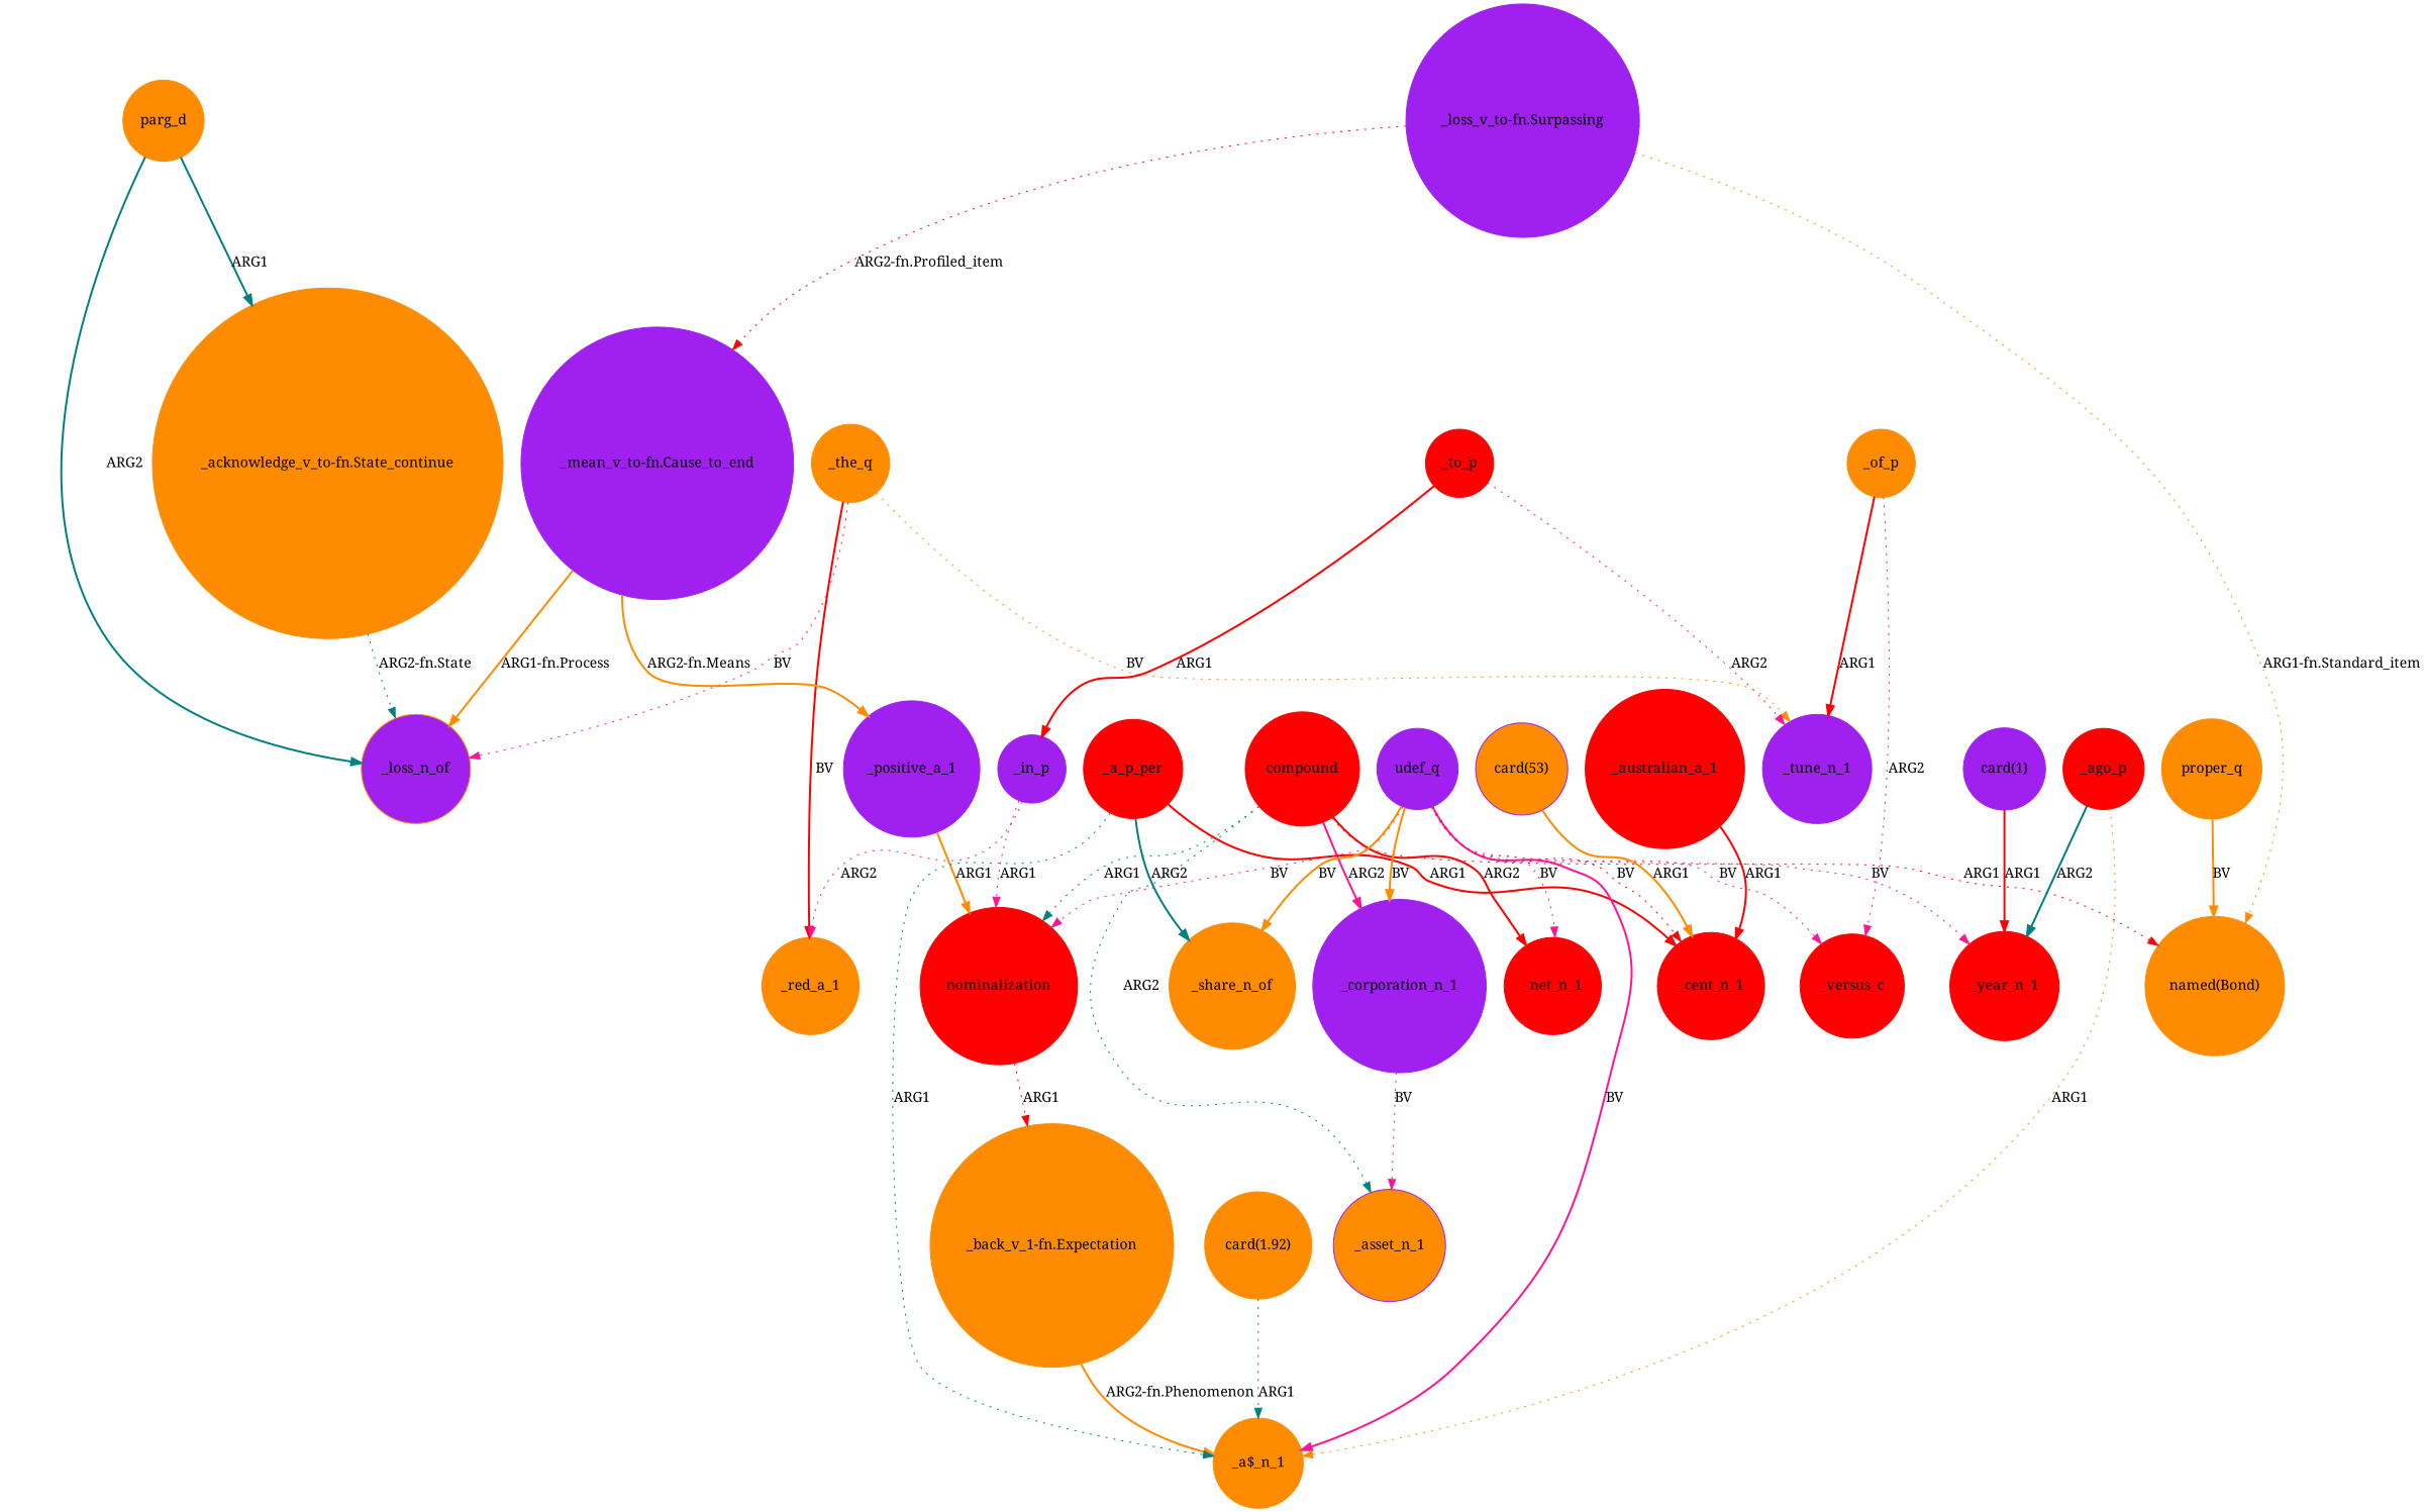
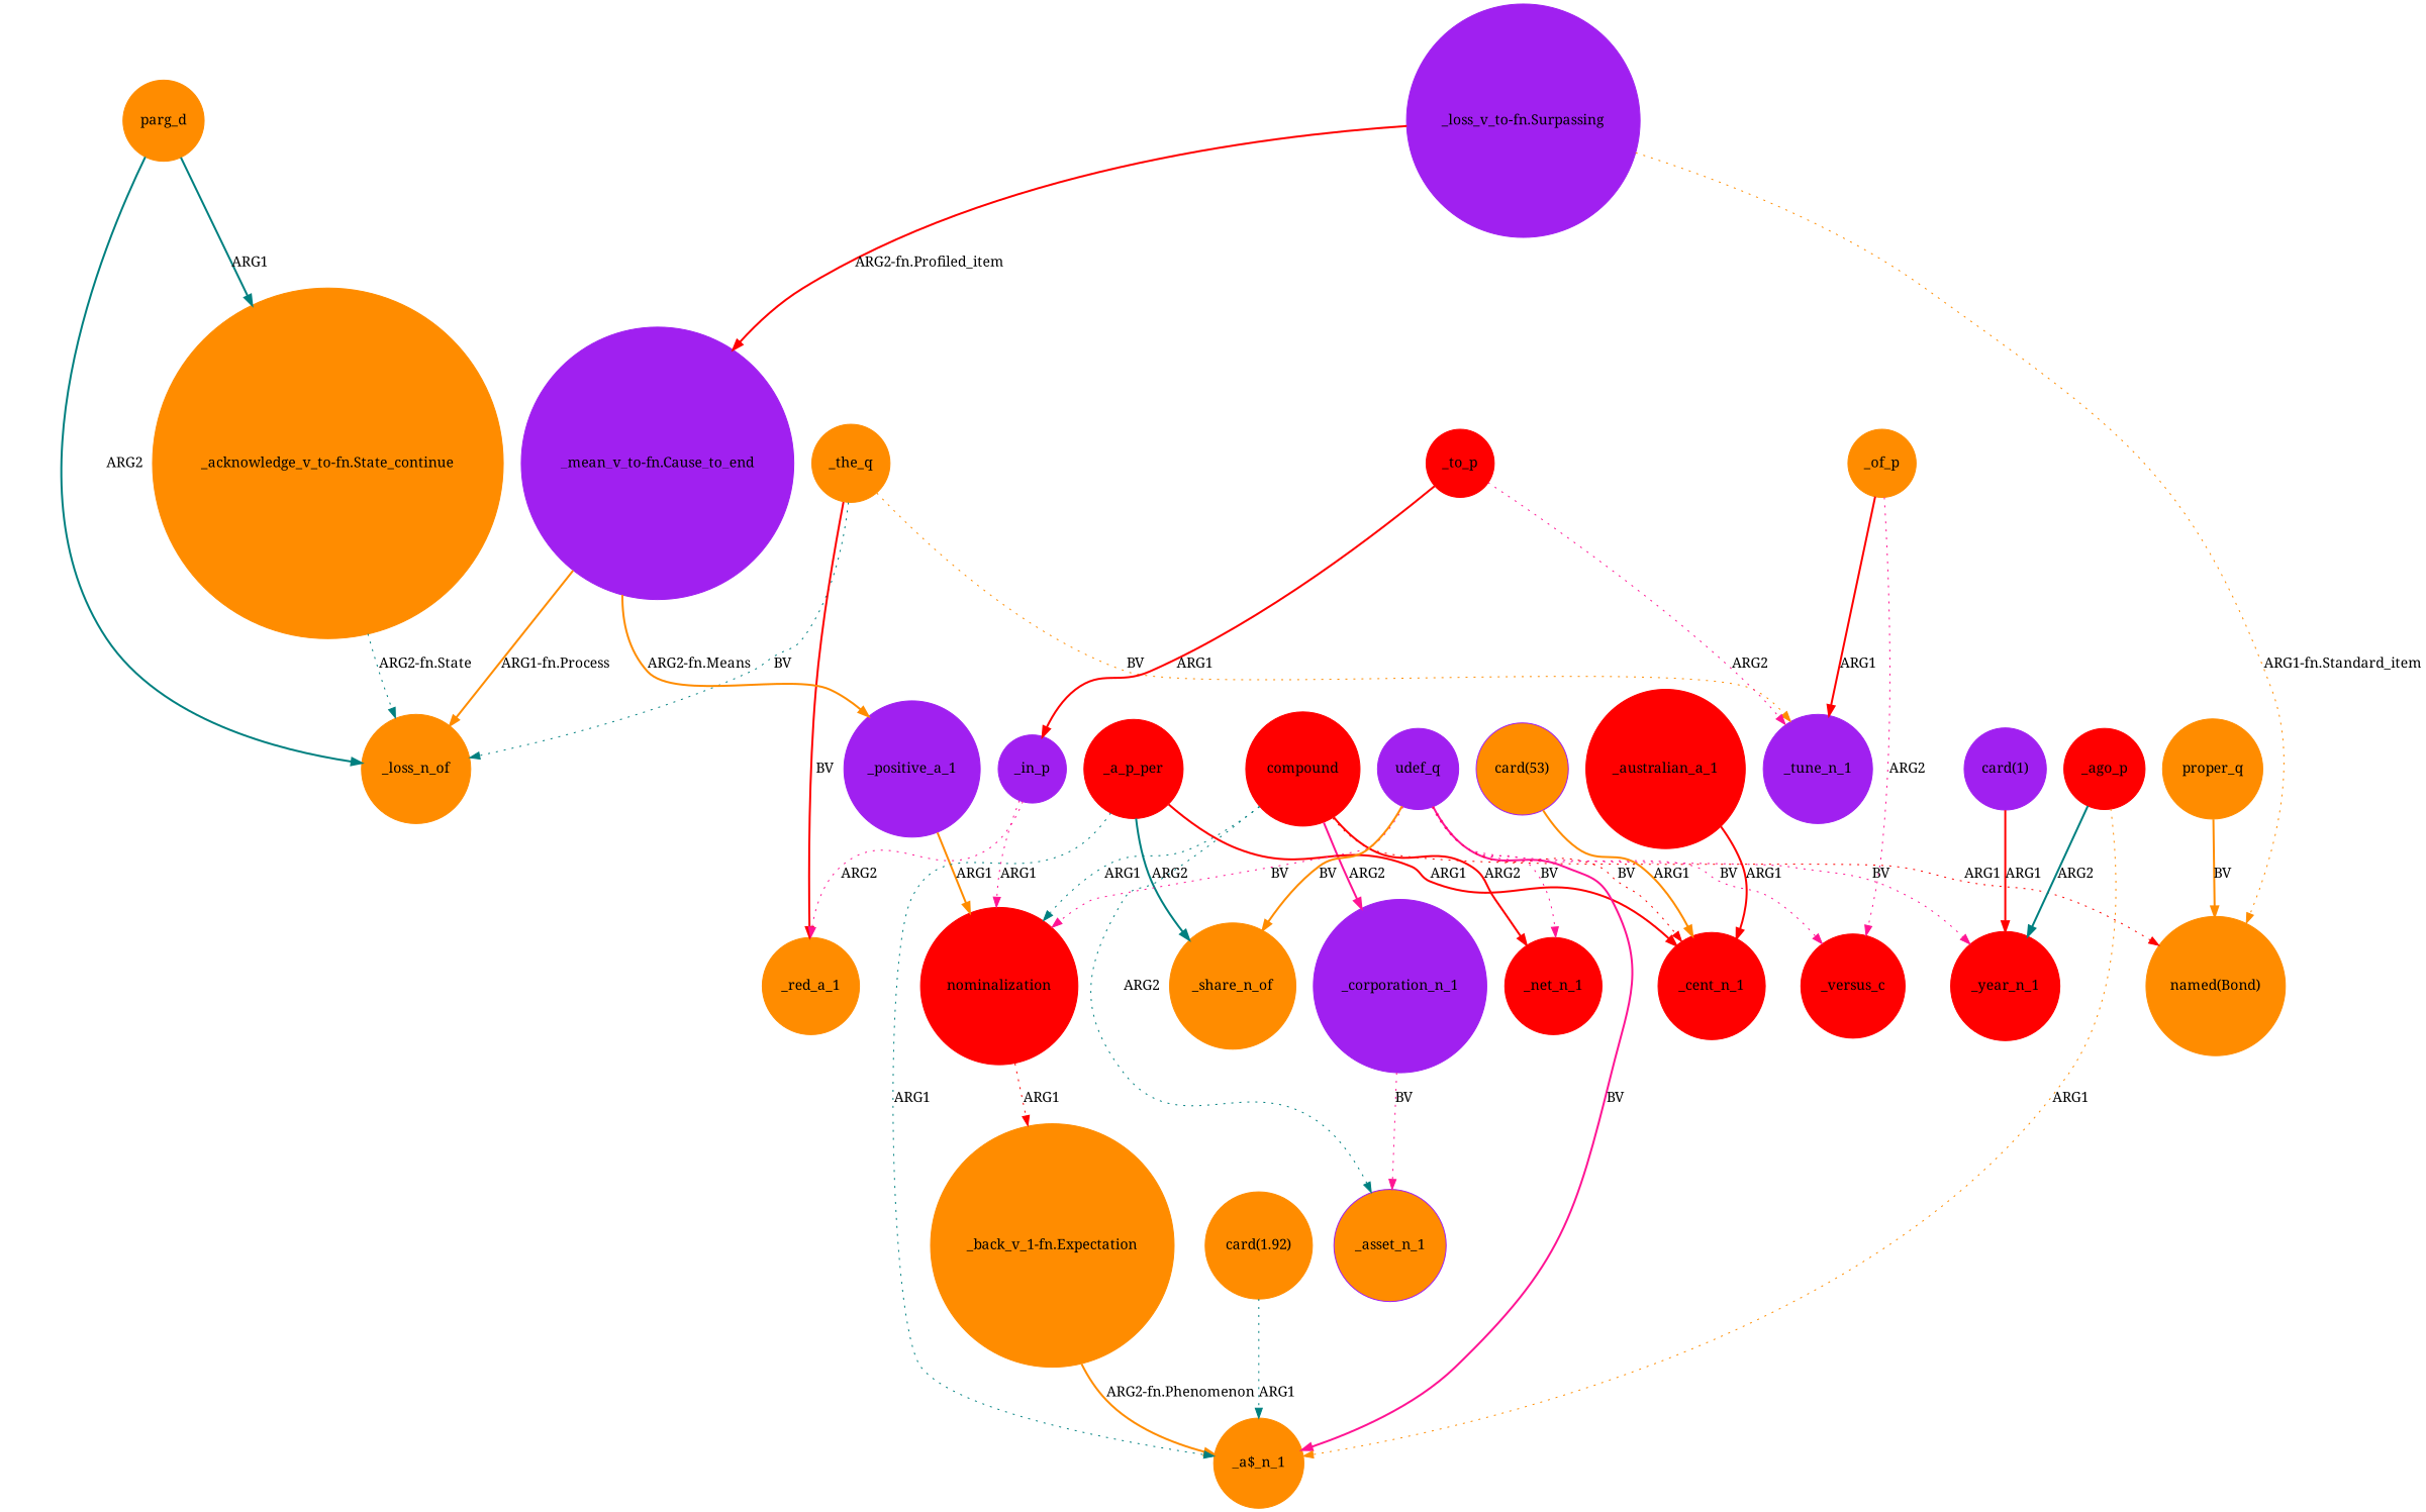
  digraph {
    fontname="Noto Serif"
    node [color=darkorange fontname="Noto Serif" shape=circle style=filled]
    edge [color=red fontname="Noto Serif" style=dotted]
    parg_d
-   _loss_n_of [fillcolor=purple]
+   _loss_n_of
    "_acknowledge_v_to-fn.State_continue"
    compound [color=red]
    _net_n_1 [color=red]
    nominalization [color=red]
    _asset_n_1 [color=purple fillcolor=darkorange]
    "named(Bond)"
    _corporation_n_1 [color=purple]
    "_back_v_1-fn.Expectation"
    _positive_a_1 [color=purple]
    "_a$_n_1"
    _a_p_per [color=red]
    _cent_n_1 [color=red]
    _share_n_of
    "card(1.92)"
    "card(1)" [color=purple]
    _year_n_1 [color=red]
    _the_q
    _red_a_1
    _tune_n_1 [color=purple]
    udef_q [color=purple]
    _versus_c [color=red]
    _ago_p [color=red]
    "card(53)" [color=purple fillcolor=darkorange]
    n26 [color=purple label="_loss_v_to-fn.Surpassing"]
    "_mean_v_to-fn.Cause_to_end" [color=purple]
    _to_p [color=red]
    _in_p [color=purple]
    proper_q
    _of_p
    _australian_a_1 [color=red]
    parg_d -> _loss_n_of [color=teal label=ARG2 style=bold]
    parg_d -> "_acknowledge_v_to-fn.State_continue" [color=teal label=ARG1 style=bold]
    "_acknowledge_v_to-fn.State_continue" -> _loss_n_of [color=teal label="ARG2-fn.State"]
    compound -> _net_n_1 [label=ARG2 style=bold]
    compound -> nominalization [color=teal label=ARG1]
    compound -> _asset_n_1 [color=teal label=ARG2]
    compound -> "named(Bond)" [label=ARG1]
    compound -> _corporation_n_1 [color=deeppink label=ARG2 style=bold]
    nominalization -> "_back_v_1-fn.Expectation" [label=ARG1]
    _corporation_n_1 -> _asset_n_1 [color=deeppink label=BV]
    "_back_v_1-fn.Expectation" -> "_a$_n_1" [color=darkorange label="ARG2-fn.Phenomenon" style=bold]
    _positive_a_1 -> nominalization [color=darkorange label=ARG1 style=bold]
    _a_p_per -> "_a$_n_1" [color=teal label=ARG1]
    _a_p_per -> _cent_n_1 [label=ARG1 style=bold]
    _a_p_per -> _share_n_of [color=teal label=ARG2 style=bold]
    "card(1.92)" -> "_a$_n_1" [color=teal label=ARG1]
    "card(1)" -> _year_n_1 [label=ARG1 style=bold]
-   _the_q -> _loss_n_of [color=deeppink label=BV]
+   _the_q -> _loss_n_of [color=teal label=BV]
    _the_q -> _red_a_1 [label=BV style=bold]
    _the_q -> _tune_n_1 [color=darkorange label=BV]
    udef_q -> _net_n_1 [color=deeppink label=BV]
    udef_q -> nominalization [color=deeppink label=BV]
-   udef_q -> _corporation_n_1 [color=darkorange label=BV style=bold]
    udef_q -> "_a$_n_1" [color=deeppink label=BV style=bold]
    udef_q -> _cent_n_1 [label=BV]
    udef_q -> _share_n_of [color=darkorange label=BV style=bold]
    udef_q -> _year_n_1 [color=deeppink label=BV]
    udef_q -> _versus_c [color=deeppink label=BV]
    _ago_p -> "_a$_n_1" [color=darkorange label=ARG1]
    _ago_p -> _year_n_1 [color=teal label=ARG2 style=bold]
    "card(53)" -> _cent_n_1 [color=darkorange label=ARG1 style=bold]
    n26 -> "named(Bond)" [color=darkorange label="ARG1-fn.Standard_item"]
-   n26 -> "_mean_v_to-fn.Cause_to_end" [label="ARG2-fn.Profiled_item"]
+   n26 -> "_mean_v_to-fn.Cause_to_end" [label="ARG2-fn.Profiled_item" style=bold]
    "_mean_v_to-fn.Cause_to_end" -> _loss_n_of [color=darkorange label="ARG1-fn.Process" style=bold]
    "_mean_v_to-fn.Cause_to_end" -> _positive_a_1 [color=darkorange label="ARG2-fn.Means" style=bold]
    _to_p -> _tune_n_1 [color=deeppink label=ARG2]
    _to_p -> _in_p [label=ARG1 style=bold]
    _in_p -> nominalization [color=deeppink label=ARG1]
    _in_p -> _red_a_1 [color=deeppink label=ARG2]
    proper_q -> "named(Bond)" [color=darkorange label=BV style=bold]
    _of_p -> _tune_n_1 [label=ARG1 style=bold]
    _of_p -> _versus_c [color=deeppink label=ARG2]
    _australian_a_1 -> _cent_n_1 [label=ARG1 style=bold]
  }
